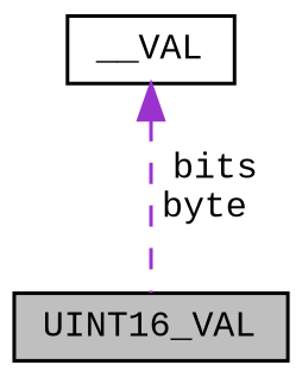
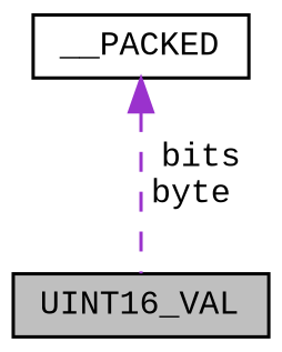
  digraph {
    fontname="Liberation Mono"
    node [color=black fontname="Liberation Mono" fontsize=10 shape=record style=filled]
    n1 [fillcolor=grey75 fontcolor=black height=0.2 label=UINT16_VAL width=0.4]
-   n2 [fillcolor=white height=0.2 label=__VAL width=0.4]
+   n2 [fillcolor=white height=0.2 label=__PACKED width=0.4]
    n2 -> n1 [color=darkorchid3 dir=back fontname="Liberation Mono" fontsize=10 label=" bits\nbyte" labelfontname=Helvetica labelfontsize=10 style=dashed]
  }
